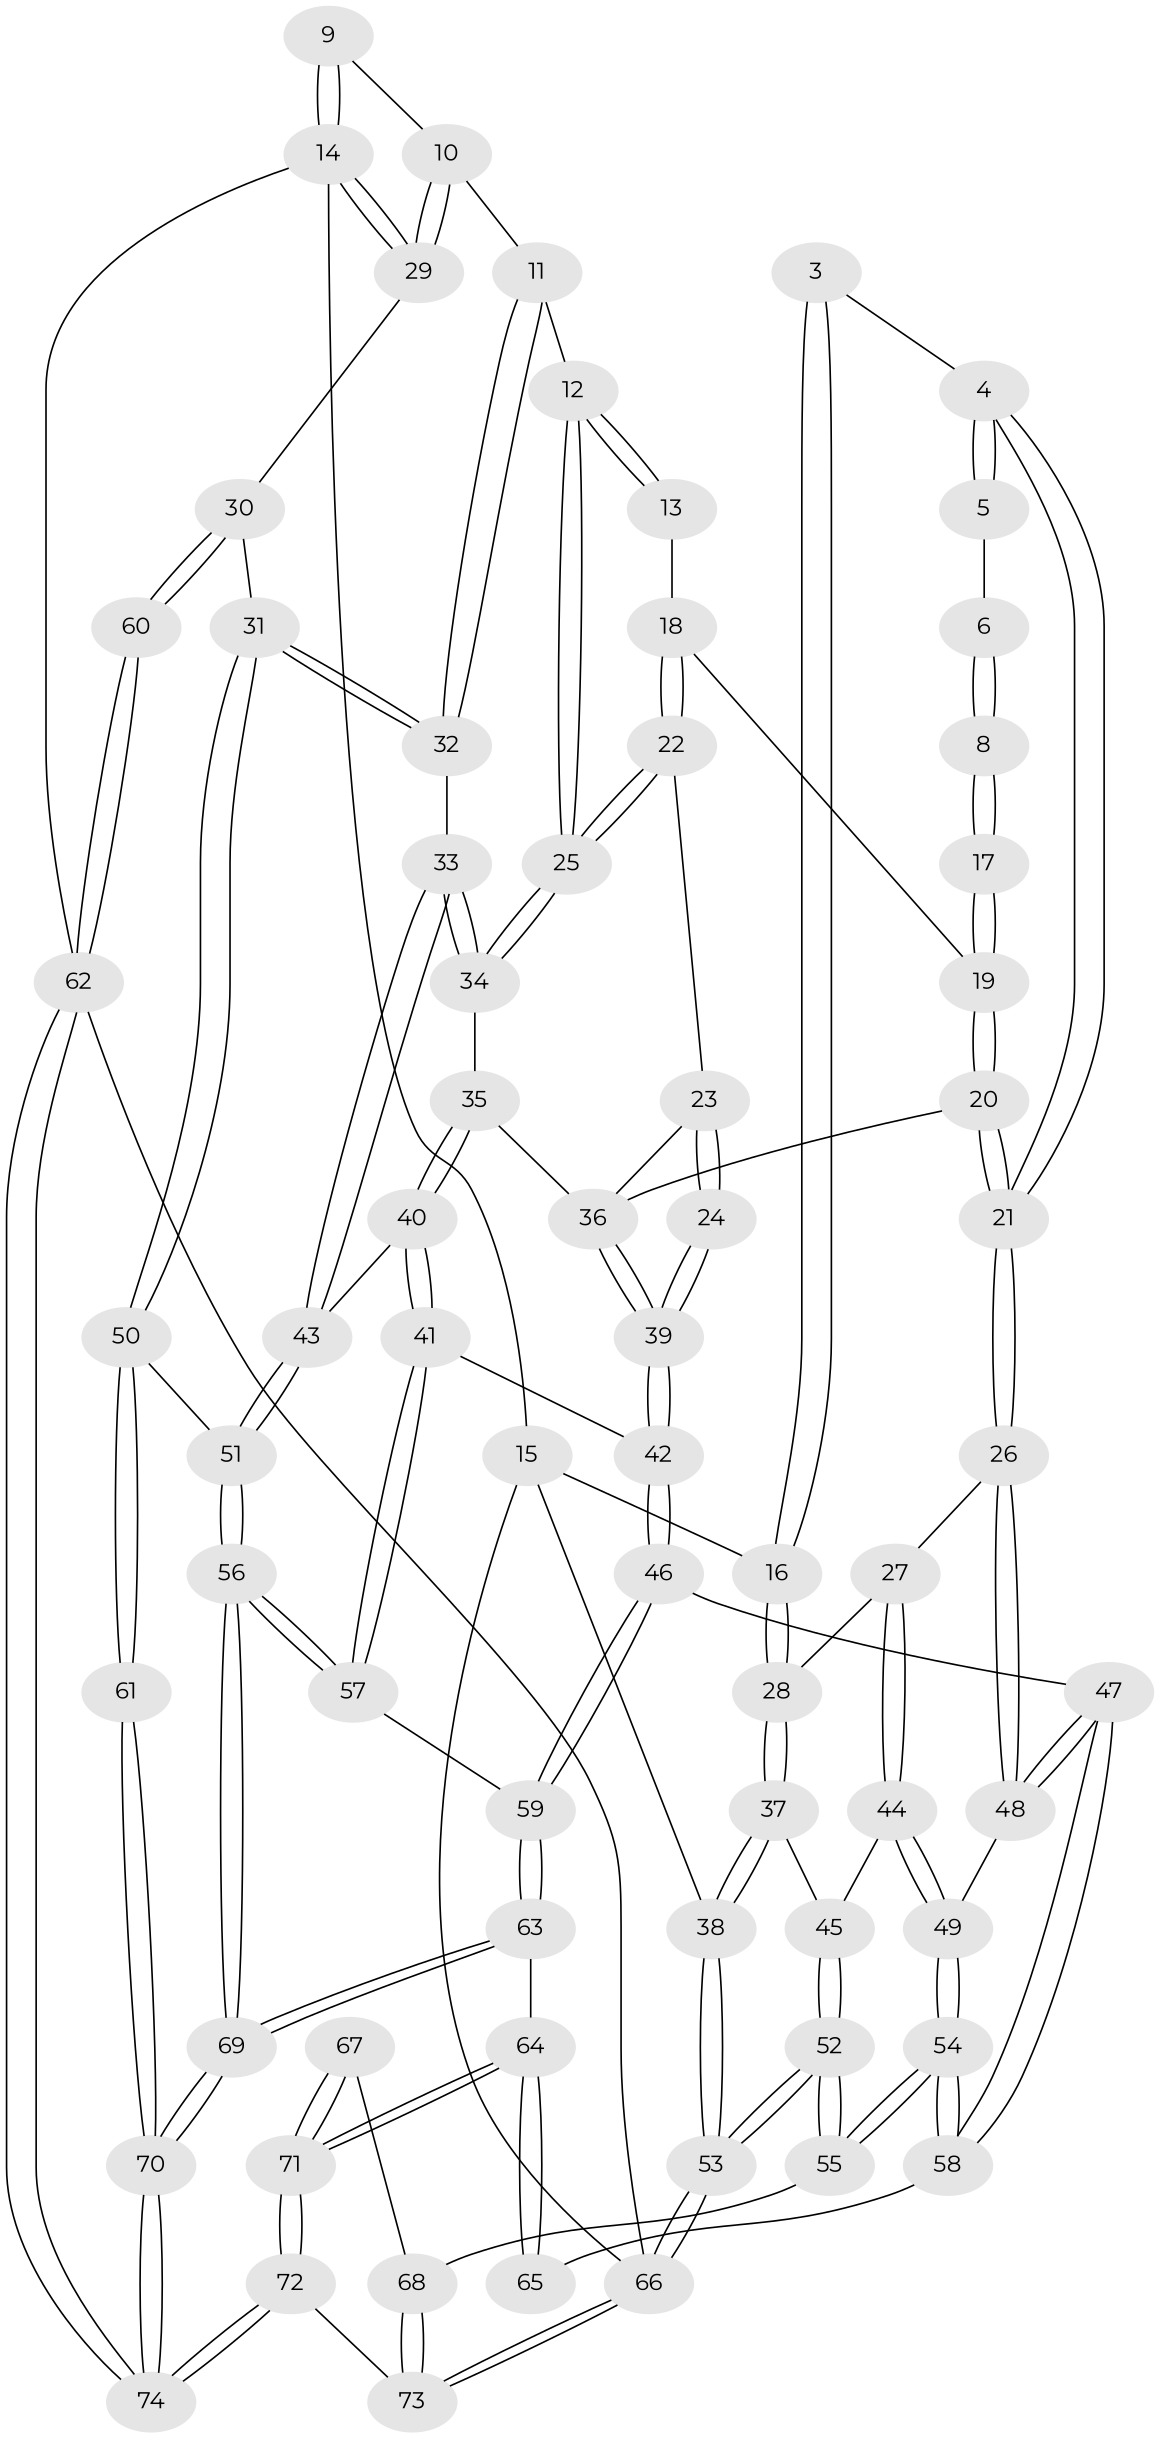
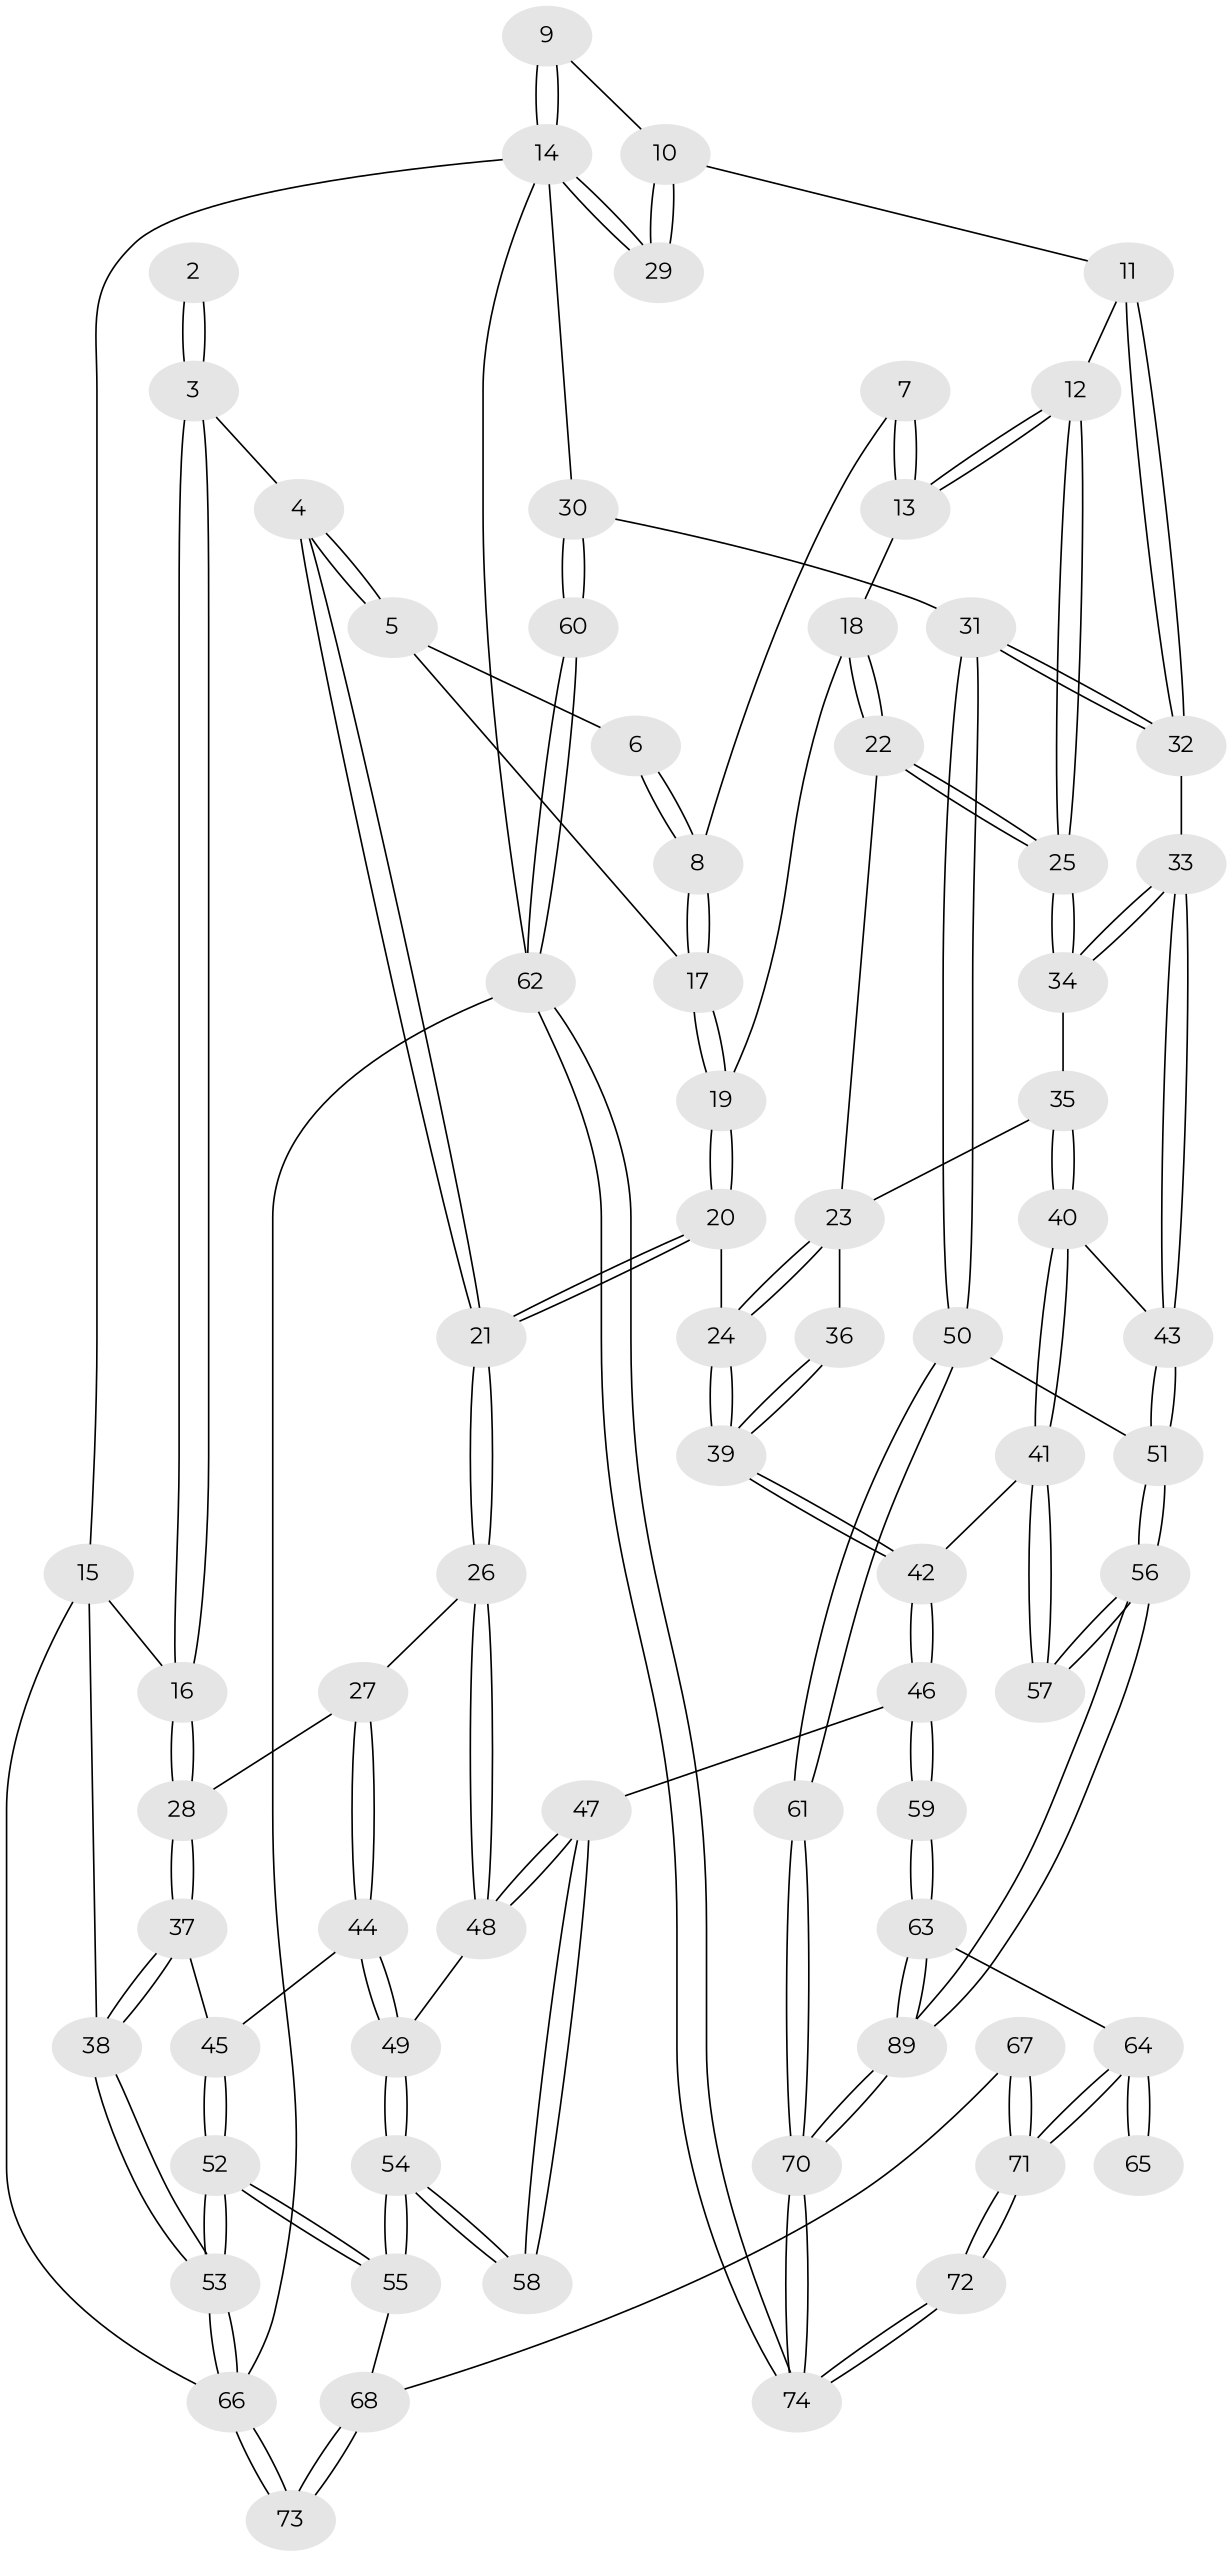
  graph {
    fontname=Montserrat
    node [color=gray90 fontname=Montserrat style=filled]
    edge [fontname=Montserrat]
+   2
    3
+   7
    8
    13
    4
    16
    9
    10
    14
    5
    21
    28
    6
    17
    26
    19
    18
    11
    29
    15
    62
    12
    32
    30
    25
    33
    34
    22
    38
    66
    74
    53
    73
    37
    20
    23
    24
    39
    27
    48
    36
    42
    35
    44
    49
    45
    31
    60
    50
    51
    61
    43
    40
    41
    52
    46
    57
    59
    47
    56
    54
    55
    58
    63
    65
    70
-   69
+   69 [label=89]
    68
    64
    71
    72
    67
+   2 -- 3
+   2 -- 3
    3 -- 4
    3 -- 16
    3 -- 16
+   7 -- 8
+   7 -- 13
+   7 -- 13
    8 -- 17
    8 -- 17
    13 -- 18
    4 -- 5
    4 -- 5
    4 -- 21
    4 -- 21
    16 -- 28
    16 -- 28
    9 -- 10
    9 -- 14
    9 -- 14
    10 -- 11
    10 -- 29
    10 -- 29
    14 -- 29
    14 -- 29
    14 -- 15
    14 -- 62
    5 -- 6
+   5 -- 17
    21 -- 26
    21 -- 26
    28 -- 37
    28 -- 37
    6 -- 8
    6 -- 8
    17 -- 19
    17 -- 19
    26 -- 27
    26 -- 48
    26 -- 48
    19 -- 20
    19 -- 20
    18 -- 19
    18 -- 22
    18 -- 22
    11 -- 12
    11 -- 32
    11 -- 32
-   29 -- 30
+   14 -- 30
    15 -- 16
    15 -- 38
    15 -- 66
    62 -- 66
    62 -- 74
    62 -- 74
    12 -- 13
    12 -- 13
    12 -- 25
    12 -- 25
    32 -- 33
    30 -- 31
    30 -- 60
    30 -- 60
    25 -- 34
    25 -- 34
    33 -- 34
    33 -- 34
    33 -- 43
    33 -- 43
    34 -- 35
    22 -- 25
    22 -- 25
    22 -- 23
    38 -- 53
    38 -- 53
    66 -- 73
    66 -- 73
    53 -- 66
    53 -- 66
    37 -- 38
    37 -- 38
    37 -- 45
    20 -- 21
    20 -- 21
-   20 -- 36
+   20 -- 24
    23 -- 24
    23 -- 24
    23 -- 36
    24 -- 39
    24 -- 39
    39 -- 42
    39 -- 42
    27 -- 28
    27 -- 44
    27 -- 44
    48 -- 49
    36 -- 39
    36 -- 39
    42 -- 46
    42 -- 46
-   35 -- 36
+   35 -- 23
    35 -- 40
    35 -- 40
    44 -- 49
    44 -- 49
    44 -- 45
    49 -- 54
    49 -- 54
    45 -- 52
    45 -- 52
    31 -- 32
    31 -- 32
    31 -- 50
    31 -- 50
    60 -- 62
    60 -- 62
    50 -- 51
    50 -- 61
    50 -- 61
    51 -- 56
    51 -- 56
    61 -- 70
    61 -- 70
    43 -- 51
    43 -- 51
    40 -- 43
    40 -- 41
    40 -- 41
    41 -- 42
    41 -- 57
    41 -- 57
    52 -- 53
    52 -- 53
    52 -- 55
    52 -- 55
    46 -- 59
    46 -- 59
    46 -- 47
-   57 -- 59
    59 -- 63
    59 -- 63
    47 -- 48
    47 -- 48
    47 -- 58
    47 -- 58
    56 -- 57
    56 -- 57
    56 -- 69
    56 -- 69
    54 -- 55
    54 -- 55
    54 -- 58
    54 -- 58
    55 -- 68
-   58 -- 65
    63 -- 69
    63 -- 69
    63 -- 64
    70 -- 74
    70 -- 74
    69 -- 70
    69 -- 70
    68 -- 73
    68 -- 73
    64 -- 65
    64 -- 65
    64 -- 71
    64 -- 71
    71 -- 72
    71 -- 72
    72 -- 74
    72 -- 74
-   72 -- 73
    67 -- 68
    67 -- 71
    67 -- 71
  }
